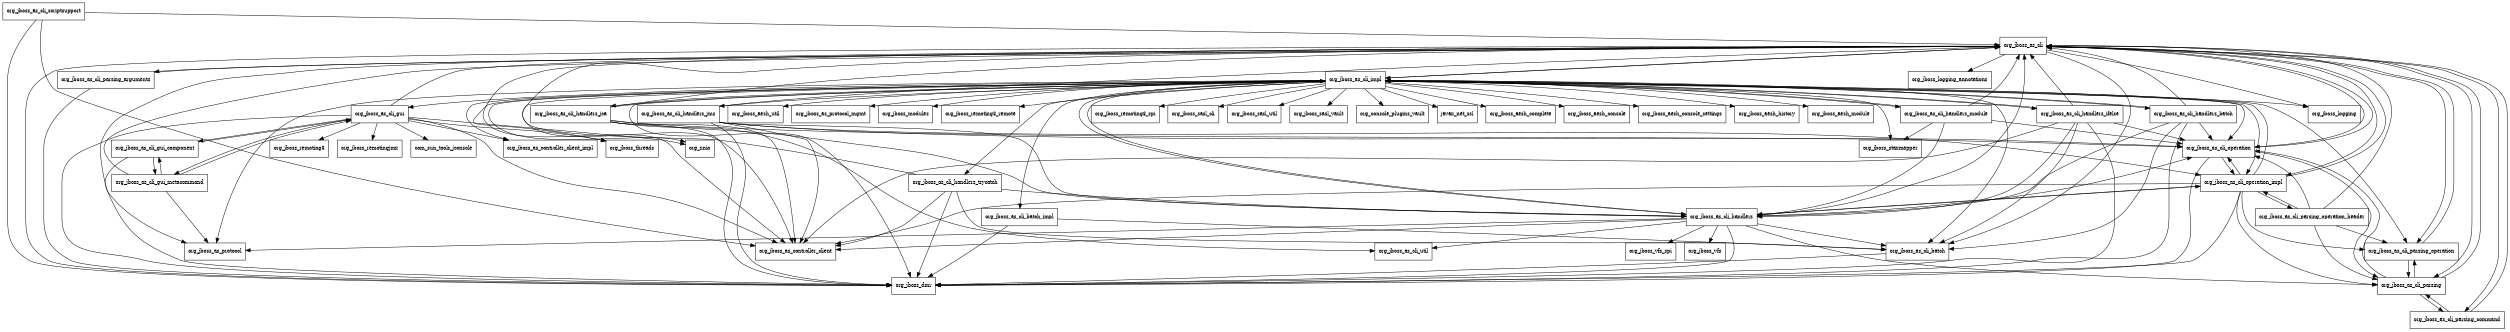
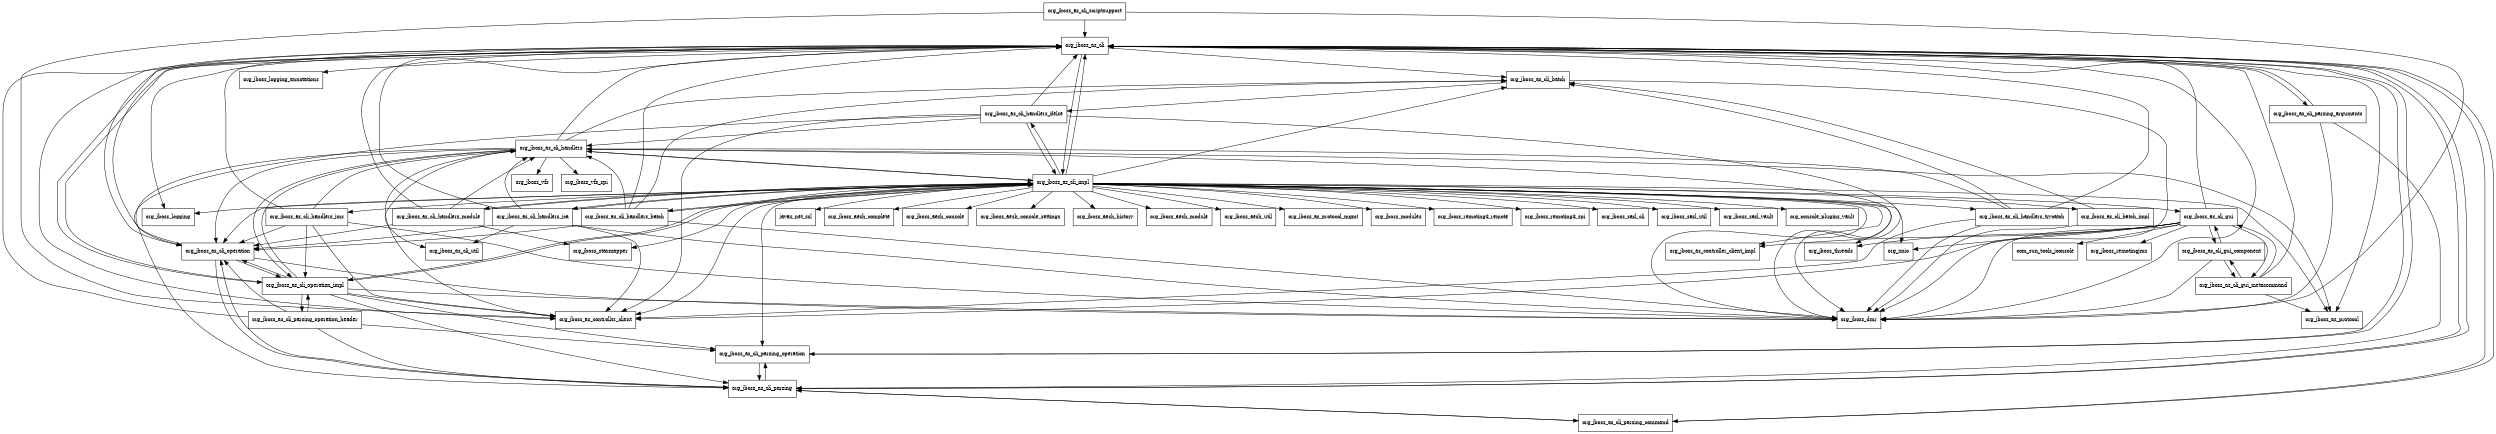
  digraph {
    node [fontsize=10.0 shape=box]
    org_jboss_as_cli
    org_jboss_as_cli_batch
    org_jboss_as_cli_impl
    org_jboss_as_cli_operation
    org_jboss_as_cli_operation_impl
    org_jboss_as_cli_parsing
    org_jboss_as_cli_parsing_arguments
    org_jboss_as_cli_parsing_command
    org_jboss_as_cli_parsing_operation
    org_jboss_as_controller_client
    org_jboss_as_protocol
    org_jboss_dmr
    org_jboss_logging
    org_jboss_logging_annotations
    org_jboss_as_cli_batch_impl
    org_jboss_as_cli_gui
    org_jboss_as_controller_client_impl
    org_jboss_threads
    org_xnio
    org_jboss_as_cli_handlers
    org_jboss_as_cli_handlers_batch
    org_jboss_as_cli_handlers_ifelse
    org_jboss_as_cli_handlers_jca
    org_jboss_as_cli_handlers_jms
    org_jboss_as_cli_handlers_module
    org_jboss_staxmapper
    org_jboss_as_cli_handlers_trycatch
    javax_net_ssl
    org_jboss_aesh_complete
    org_jboss_aesh_console
    org_jboss_aesh_console_settings
    org_jboss_aesh_history
    n33 [label=org_jboss_aesh_module]
    org_jboss_aesh_util
    org_jboss_as_protocol_mgmt
    org_jboss_modules
    org_jboss_remoting3_remote
    org_jboss_remoting3_spi
    n39 [label=org_jboss_sasl_cli]
    org_jboss_sasl_util
    n41 [label=org_jboss_sasl_vault]
    n42 [label=org_console_plugins_vault]
    org_jboss_as_cli_parsing_operation_header
-   org_jboss_remoting3
    com_sun_tools_jconsole
    org_jboss_as_cli_gui_component
    org_jboss_as_cli_gui_metacommand
    org_jboss_remotingjmx
    org_jboss_as_cli_util
    org_jboss_vfs
    org_jboss_vfs_spi
    org_jboss_as_cli_scriptsupport
    org_jboss_as_cli -> org_jboss_as_cli_batch
    org_jboss_as_cli -> org_jboss_as_cli_impl
    org_jboss_as_cli -> org_jboss_as_cli_operation
    org_jboss_as_cli -> org_jboss_as_cli_operation_impl
    org_jboss_as_cli -> org_jboss_as_cli_parsing
    org_jboss_as_cli -> org_jboss_as_cli_parsing_arguments
    org_jboss_as_cli -> org_jboss_as_cli_parsing_command
    org_jboss_as_cli -> org_jboss_as_cli_parsing_operation
    org_jboss_as_cli -> org_jboss_as_controller_client
    org_jboss_as_cli -> org_jboss_as_protocol
    org_jboss_as_cli -> org_jboss_dmr
    org_jboss_as_cli -> org_jboss_logging
    org_jboss_as_cli -> org_jboss_logging_annotations
    org_jboss_as_cli_batch -> org_jboss_dmr
    org_jboss_as_cli_impl -> org_jboss_as_cli
    org_jboss_as_cli_impl -> org_jboss_as_cli_batch
    org_jboss_as_cli_impl -> org_jboss_as_cli_operation
    org_jboss_as_cli_impl -> org_jboss_as_cli_operation_impl
    org_jboss_as_cli_impl -> org_jboss_as_cli_parsing_operation
    org_jboss_as_cli_impl -> org_jboss_as_controller_client
    org_jboss_as_cli_impl -> org_jboss_as_protocol
    org_jboss_as_cli_impl -> org_jboss_dmr
    org_jboss_as_cli_impl -> org_jboss_logging
    org_jboss_as_cli_impl -> org_jboss_as_cli_batch_impl
    org_jboss_as_cli_impl -> org_jboss_as_cli_gui
    org_jboss_as_cli_impl -> org_jboss_as_controller_client_impl
    org_jboss_as_cli_impl -> org_jboss_threads
    org_jboss_as_cli_impl -> org_xnio
    org_jboss_as_cli_impl -> org_jboss_as_cli_handlers
    org_jboss_as_cli_impl -> org_jboss_as_cli_handlers_batch
    org_jboss_as_cli_impl -> org_jboss_as_cli_handlers_ifelse
    org_jboss_as_cli_impl -> org_jboss_as_cli_handlers_jca
    org_jboss_as_cli_impl -> org_jboss_as_cli_handlers_jms
    org_jboss_as_cli_impl -> org_jboss_as_cli_handlers_module
    org_jboss_as_cli_impl -> org_jboss_staxmapper
    org_jboss_as_cli_impl -> org_jboss_as_cli_handlers_trycatch
    org_jboss_as_cli_impl -> javax_net_ssl
    org_jboss_as_cli_impl -> org_jboss_aesh_complete
    org_jboss_as_cli_impl -> org_jboss_aesh_console
    org_jboss_as_cli_impl -> org_jboss_aesh_console_settings
    org_jboss_as_cli_impl -> org_jboss_aesh_history
    org_jboss_as_cli_impl -> n33
    org_jboss_as_cli_impl -> org_jboss_aesh_util
    org_jboss_as_cli_impl -> org_jboss_as_protocol_mgmt
    org_jboss_as_cli_impl -> org_jboss_modules
    org_jboss_as_cli_impl -> org_jboss_remoting3_remote
    org_jboss_as_cli_impl -> org_jboss_remoting3_spi
    org_jboss_as_cli_impl -> n39
    org_jboss_as_cli_impl -> org_jboss_sasl_util
    org_jboss_as_cli_impl -> n41
    org_jboss_as_cli_impl -> n42
    org_jboss_as_cli_operation -> org_jboss_as_cli
    org_jboss_as_cli_operation -> org_jboss_as_cli_operation_impl
    org_jboss_as_cli_operation -> org_jboss_as_cli_parsing
    org_jboss_as_cli_operation -> org_jboss_dmr
    org_jboss_as_cli_operation_impl -> org_jboss_as_cli
    org_jboss_as_cli_operation_impl -> org_jboss_as_cli_impl
    org_jboss_as_cli_operation_impl -> org_jboss_as_cli_operation
    org_jboss_as_cli_operation_impl -> org_jboss_as_cli_parsing
    org_jboss_as_cli_operation_impl -> org_jboss_as_cli_parsing_operation
    org_jboss_as_cli_operation_impl -> org_jboss_as_controller_client
    org_jboss_as_cli_operation_impl -> org_jboss_dmr
    org_jboss_as_cli_operation_impl -> org_jboss_as_cli_handlers
    org_jboss_as_cli_operation_impl -> org_jboss_as_cli_parsing_operation_header
    org_jboss_as_cli_parsing -> org_jboss_as_cli
    org_jboss_as_cli_parsing -> org_jboss_as_cli_operation
    org_jboss_as_cli_parsing -> org_jboss_as_cli_parsing_command
    org_jboss_as_cli_parsing -> org_jboss_as_cli_parsing_operation
    org_jboss_as_cli_parsing_arguments -> org_jboss_as_cli
+   org_jboss_as_cli_parsing_arguments -> org_jboss_as_cli_parsing
    org_jboss_as_cli_parsing_arguments -> org_jboss_dmr
    org_jboss_as_cli_parsing_command -> org_jboss_as_cli
    org_jboss_as_cli_parsing_command -> org_jboss_as_cli_parsing
    org_jboss_as_cli_parsing_operation -> org_jboss_as_cli
    org_jboss_as_cli_parsing_operation -> org_jboss_as_cli_parsing
    org_jboss_as_cli_batch_impl -> org_jboss_as_cli_batch
    org_jboss_as_cli_batch_impl -> org_jboss_dmr
    org_jboss_as_cli_gui -> org_jboss_as_cli
    org_jboss_as_cli_gui -> org_jboss_as_controller_client
    org_jboss_as_cli_gui -> org_jboss_dmr
    org_jboss_as_cli_gui -> org_jboss_as_controller_client_impl
    org_jboss_as_cli_gui -> org_jboss_threads
    org_jboss_as_cli_gui -> org_xnio
-   org_jboss_as_cli_gui -> org_jboss_remoting3
    org_jboss_as_cli_gui -> com_sun_tools_jconsole
    org_jboss_as_cli_gui -> org_jboss_as_cli_gui_component
    org_jboss_as_cli_gui -> org_jboss_as_cli_gui_metacommand
    org_jboss_as_cli_gui -> org_jboss_remotingjmx
    org_jboss_as_cli_handlers -> org_jboss_as_cli
    org_jboss_as_cli_handlers -> org_jboss_as_cli_batch
    org_jboss_as_cli_handlers -> org_jboss_as_cli_impl
    org_jboss_as_cli_handlers -> org_jboss_as_cli_operation
    org_jboss_as_cli_handlers -> org_jboss_as_cli_operation_impl
    org_jboss_as_cli_handlers -> org_jboss_as_cli_parsing
    org_jboss_as_cli_handlers -> org_jboss_as_controller_client
    org_jboss_as_cli_handlers -> org_jboss_as_protocol
    org_jboss_as_cli_handlers -> org_jboss_dmr
    org_jboss_as_cli_handlers -> org_jboss_as_cli_util
    org_jboss_as_cli_handlers -> org_jboss_vfs
    org_jboss_as_cli_handlers -> org_jboss_vfs_spi
    org_jboss_as_cli_handlers_batch -> org_jboss_as_cli
    org_jboss_as_cli_handlers_batch -> org_jboss_as_cli_batch
    org_jboss_as_cli_handlers_batch -> org_jboss_as_cli_impl
    org_jboss_as_cli_handlers_batch -> org_jboss_as_cli_operation
    org_jboss_as_cli_handlers_batch -> org_jboss_dmr
    org_jboss_as_cli_handlers_batch -> org_jboss_as_cli_handlers
    org_jboss_as_cli_handlers_ifelse -> org_jboss_as_cli
-   org_jboss_as_cli_handlers_ifelse -> org_jboss_as_cli_batch
+   org_jboss_as_cli_batch -> org_jboss_as_cli_handlers_ifelse
    org_jboss_as_cli_handlers_ifelse -> org_jboss_as_cli_impl
    org_jboss_as_cli_handlers_ifelse -> org_jboss_as_cli_operation
    org_jboss_as_cli_handlers_ifelse -> org_jboss_as_controller_client
    org_jboss_as_cli_handlers_ifelse -> org_jboss_dmr
    org_jboss_as_cli_handlers_ifelse -> org_jboss_as_cli_handlers
    org_jboss_as_cli_handlers_jca -> org_jboss_as_cli
    org_jboss_as_cli_handlers_jca -> org_jboss_as_cli_impl
    org_jboss_as_cli_handlers_jca -> org_jboss_as_cli_operation
    org_jboss_as_cli_handlers_jca -> org_jboss_as_controller_client
    org_jboss_as_cli_handlers_jca -> org_jboss_dmr
    org_jboss_as_cli_handlers_jca -> org_jboss_as_cli_handlers
    org_jboss_as_cli_handlers_jca -> org_jboss_as_cli_util
    org_jboss_as_cli_handlers_jms -> org_jboss_as_cli
    org_jboss_as_cli_handlers_jms -> org_jboss_as_cli_operation
    org_jboss_as_cli_handlers_jms -> org_jboss_as_cli_operation_impl
    org_jboss_as_cli_handlers_jms -> org_jboss_as_controller_client
    org_jboss_as_cli_handlers_jms -> org_jboss_dmr
    org_jboss_as_cli_handlers_jms -> org_jboss_as_cli_handlers
    org_jboss_as_cli_handlers_module -> org_jboss_as_cli
    org_jboss_as_cli_handlers_module -> org_jboss_as_cli_impl
    org_jboss_as_cli_handlers_module -> org_jboss_as_cli_operation
    org_jboss_as_cli_handlers_module -> org_jboss_as_cli_handlers
    org_jboss_as_cli_handlers_module -> org_jboss_staxmapper
    org_jboss_as_cli_handlers_trycatch -> org_jboss_as_cli
    org_jboss_as_cli_handlers_trycatch -> org_jboss_as_cli_batch
    org_jboss_as_cli_handlers_trycatch -> org_jboss_as_controller_client
    org_jboss_as_cli_handlers_trycatch -> org_jboss_dmr
    org_jboss_as_cli_handlers_trycatch -> org_jboss_as_cli_handlers
    org_jboss_as_cli_parsing_operation_header -> org_jboss_as_cli
    org_jboss_as_cli_parsing_operation_header -> org_jboss_as_cli_operation
    org_jboss_as_cli_parsing_operation_header -> org_jboss_as_cli_operation_impl
    org_jboss_as_cli_parsing_operation_header -> org_jboss_as_cli_parsing
    org_jboss_as_cli_parsing_operation_header -> org_jboss_as_cli_parsing_operation
    org_jboss_as_cli_gui_component -> org_jboss_dmr
    org_jboss_as_cli_gui_component -> org_jboss_as_cli_gui
    org_jboss_as_cli_gui_component -> org_jboss_as_cli_gui_metacommand
    org_jboss_as_cli_gui_metacommand -> org_jboss_as_cli
    org_jboss_as_cli_gui_metacommand -> org_jboss_as_protocol
    org_jboss_as_cli_gui_metacommand -> org_jboss_as_cli_gui
    org_jboss_as_cli_gui_metacommand -> org_jboss_as_cli_gui_component
    org_jboss_as_cli_scriptsupport -> org_jboss_as_cli
    org_jboss_as_cli_scriptsupport -> org_jboss_as_controller_client
    org_jboss_as_cli_scriptsupport -> org_jboss_dmr
  }
